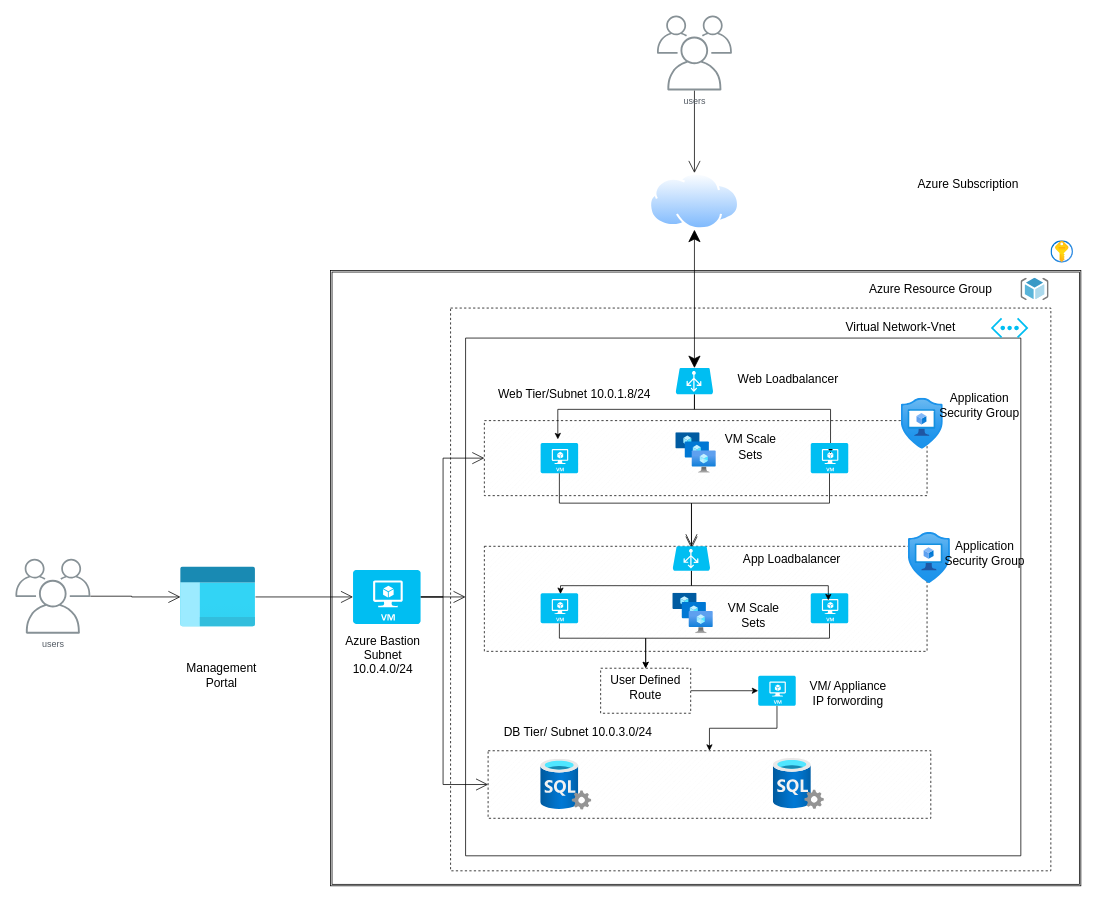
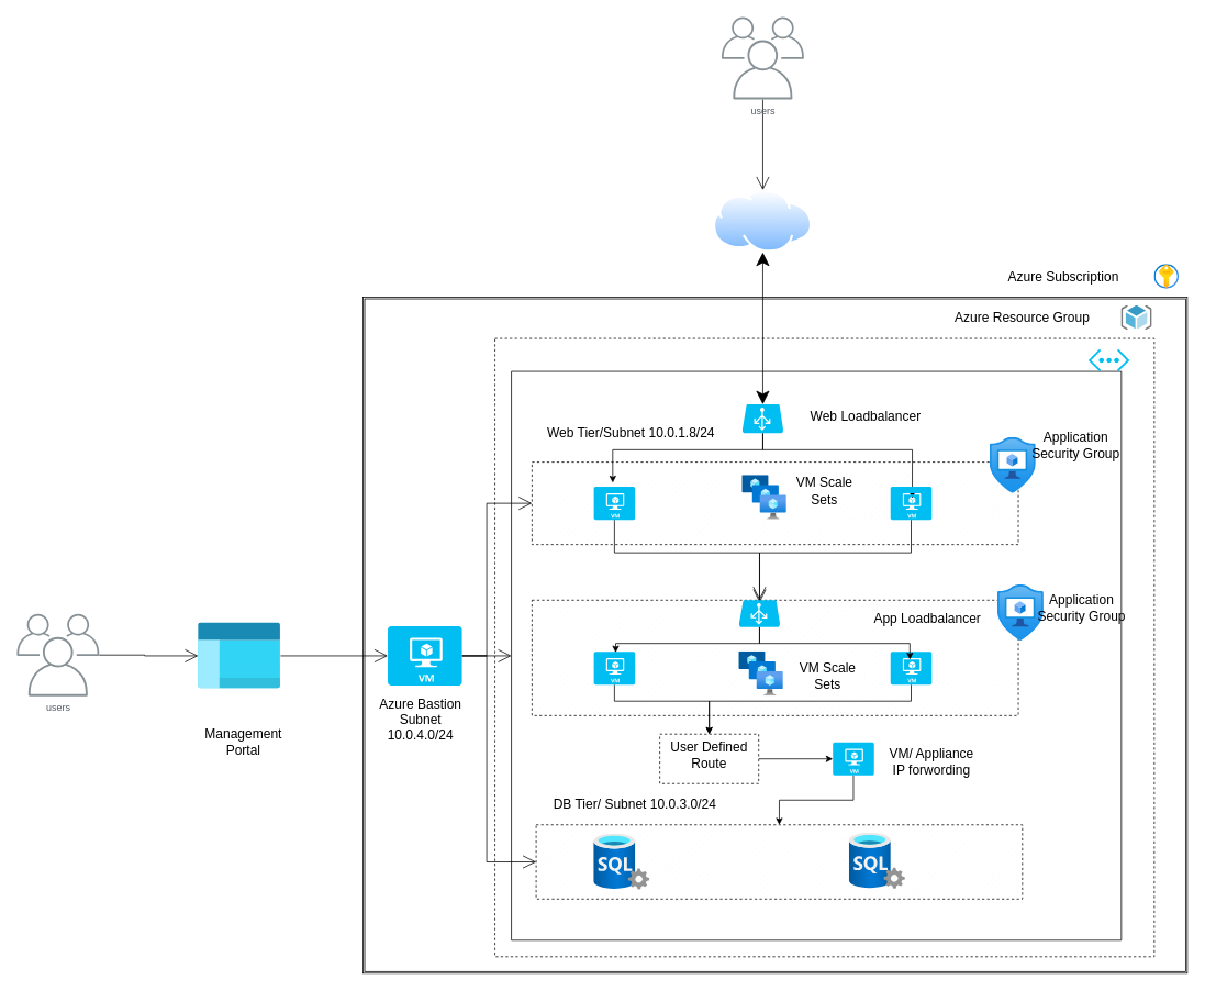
  <mxCell id="0" />
  <mxCell id="1" parent="0" />
  <mxCell id="2" value="" style="shape=ext;double=1;rounded=0;whiteSpace=wrap;html=1;strokeColor=#000000;" vertex="1" parent="1"><mxGeometry x="440" y="360" width="1000" height="820" as="geometry" /></mxCell>
  <mxCell id="3" value="" style="aspect=fixed;html=1;points=[];align=center;image;fontSize=12;image=img/lib/azure2/security/Key_Vaults.svg;" vertex="1" parent="1"><mxGeometry x="1400" y="320" width="30" height="30" as="geometry" /></mxCell>
  <mxCell id="4" value="" style="verticalLabelPosition=bottom;verticalAlign=top;html=1;shape=mxgraph.basic.rect;fillColor2=none;strokeWidth=1;size=20;indent=5;dashed=1;strokeColor=#000000;" vertex="1" parent="1"><mxGeometry x="600" y="410" width="800" height="750" as="geometry" /></mxCell>
  <mxCell id="5" value="" style="verticalLabelPosition=bottom;verticalAlign=top;html=1;shape=mxgraph.basic.rect;fillColor2=none;strokeWidth=1;size=20;indent=5;" vertex="1" parent="1"><mxGeometry x="620" y="450" width="740" height="690" as="geometry" /></mxCell>
  <mxCell id="6" value="" style="verticalLabelPosition=bottom;verticalAlign=top;html=1;shape=mxgraph.basic.patternFillRect;fillStyle=diag;step=5;fillStrokeWidth=0.2;fillStrokeColor=#dddddd;dashed=1;strokeColor=#000000;" vertex="1" parent="1"><mxGeometry x="645" y="560" width="590" height="100" as="geometry" /></mxCell>
  <mxCell id="7" value="" style="verticalLabelPosition=bottom;verticalAlign=top;html=1;shape=mxgraph.basic.patternFillRect;fillStyle=diag;step=5;fillStrokeWidth=0.2;fillStrokeColor=#dddddd;dashed=1;strokeColor=#000000;" vertex="1" parent="1"><mxGeometry x="645" y="727.5" width="590" height="140" as="geometry" /></mxCell>
  <mxCell id="8" value="" style="verticalLabelPosition=bottom;verticalAlign=top;html=1;shape=mxgraph.basic.patternFillRect;fillStyle=diag;step=5;fillStrokeWidth=0.2;fillStrokeColor=#dddddd;dashed=1;strokeColor=#000000;" vertex="1" parent="1"><mxGeometry x="650" y="1000" width="590" height="90" as="geometry" /></mxCell>
  <mxCell id="9" style="edgeStyle=orthogonalEdgeStyle;rounded=0;orthogonalLoop=1;jettySize=auto;html=1;entryX=0.166;entryY=0.25;entryDx=0;entryDy=0;entryPerimeter=0;" edge="1" parent="1" source="11" target="6"><mxGeometry relative="1" as="geometry" /></mxCell>
  <mxCell id="10" style="edgeStyle=orthogonalEdgeStyle;rounded=0;orthogonalLoop=1;jettySize=auto;html=1;entryX=0.782;entryY=0.438;entryDx=0;entryDy=0;entryPerimeter=0;" edge="1" parent="1" source="11" target="6"><mxGeometry relative="1" as="geometry"><Array as="points"><mxPoint x="925" y="545" /><mxPoint x="1106" y="545" /></Array></mxGeometry></mxCell>
  <mxCell id="11" value="" style="verticalLabelPosition=bottom;html=1;verticalAlign=top;align=center;strokeColor=none;fillColor=#00BEF2;shape=mxgraph.azure.azure_load_balancer;dashed=1;" vertex="1" parent="1"><mxGeometry x="900" y="490" width="50" height="35" as="geometry" /></mxCell>
  <mxCell id="12" value="" style="aspect=fixed;html=1;points=[];align=center;image;fontSize=12;image=img/lib/azure2/compute/VM_Scale_Sets.svg;dashed=1;strokeColor=#000000;" vertex="1" parent="1"><mxGeometry x="900" y="576" width="54" height="54" as="geometry" /></mxCell>
  <mxCell id="13" style="edgeStyle=orthogonalEdgeStyle;rounded=0;orthogonalLoop=1;jettySize=auto;html=1;entryX=0.5;entryY=0;entryDx=0;entryDy=0;entryPerimeter=0;fontSize=12;endArrow=open;startSize=14;endSize=14;" edge="1" parent="1" source="14" target="27"><mxGeometry relative="1" as="geometry"><Array as="points"><mxPoint x="745" y="670" /><mxPoint x="921" y="670" /></Array></mxGeometry></mxCell>
  <mxCell id="14" value="" style="verticalLabelPosition=bottom;html=1;verticalAlign=top;align=center;strokeColor=none;fillColor=#00BEF2;shape=mxgraph.azure.virtual_machine;dashed=1;" vertex="1" parent="1"><mxGeometry x="720" y="590" width="50" height="40" as="geometry" /></mxCell>
  <mxCell id="15" style="edgeStyle=orthogonalEdgeStyle;rounded=0;orthogonalLoop=1;jettySize=auto;html=1;entryX=0.468;entryY=0.022;entryDx=0;entryDy=0;entryPerimeter=0;fontSize=12;endArrow=open;startSize=14;endSize=14;" edge="1" parent="1" source="16" target="7"><mxGeometry relative="1" as="geometry"><Array as="points"><mxPoint x="1105" y="670" /><mxPoint x="921" y="670" /></Array></mxGeometry></mxCell>
  <mxCell id="16" value="" style="verticalLabelPosition=bottom;html=1;verticalAlign=top;align=center;strokeColor=none;fillColor=#00BEF2;shape=mxgraph.azure.virtual_machine;dashed=1;" vertex="1" parent="1"><mxGeometry x="1080" y="590" width="50" height="40" as="geometry" /></mxCell>
  <mxCell id="17" value="" style="aspect=fixed;perimeter=ellipsePerimeter;html=1;align=center;shadow=0;dashed=0;spacingTop=3;image;image=img/lib/active_directory/internet_cloud.svg;strokeColor=#000000;" vertex="1" parent="1"><mxGeometry x="865" y="230" width="120" height="75.6" as="geometry" /></mxCell>
  <mxCell id="18" style="edgeStyle=orthogonalEdgeStyle;rounded=0;orthogonalLoop=1;jettySize=auto;html=1;fontSize=12;endArrow=open;startSize=14;endSize=14;" edge="1" parent="1" source="19" target="17"><mxGeometry relative="1" as="geometry" /></mxCell>
  <mxCell id="19" value="users" style="outlineConnect=0;gradientColor=none;fontColor=#545B64;strokeColor=none;fillColor=#879196;dashed=0;verticalLabelPosition=bottom;verticalAlign=top;align=center;html=1;fontSize=12;fontStyle=0;aspect=fixed;shape=mxgraph.aws4.illustration_users;pointerEvents=1" vertex="1" parent="1"><mxGeometry x="875" y="20" width="100" height="100" as="geometry" /></mxCell>
  <mxCell id="20" style="edgeStyle=orthogonalEdgeStyle;rounded=0;orthogonalLoop=1;jettySize=auto;html=1;entryX=0.5;entryY=0;entryDx=0;entryDy=0;" edge="1" parent="1" source="21" target="31"><mxGeometry relative="1" as="geometry"><mxPoint x="928" y="880" as="targetPoint" /><Array as="points"><mxPoint x="745" y="850" /><mxPoint x="860" y="850" /></Array></mxGeometry></mxCell>
  <mxCell id="21" value="" style="verticalLabelPosition=bottom;html=1;verticalAlign=top;align=center;strokeColor=none;fillColor=#00BEF2;shape=mxgraph.azure.virtual_machine;dashed=1;" vertex="1" parent="1"><mxGeometry x="720" y="790" width="50" height="40" as="geometry" /></mxCell>
  <mxCell id="22" style="edgeStyle=orthogonalEdgeStyle;rounded=0;orthogonalLoop=1;jettySize=auto;html=1;exitX=0.5;exitY=1;exitDx=0;exitDy=0;exitPerimeter=0;entryX=0.5;entryY=0;entryDx=0;entryDy=0;" edge="1" parent="1" source="23" target="31"><mxGeometry relative="1" as="geometry"><mxPoint x="860" y="880" as="targetPoint" /><Array as="points"><mxPoint x="1105" y="850" /><mxPoint x="860" y="850" /></Array></mxGeometry></mxCell>
  <mxCell id="23" value="" style="verticalLabelPosition=bottom;html=1;verticalAlign=top;align=center;strokeColor=none;fillColor=#00BEF2;shape=mxgraph.azure.virtual_machine;dashed=1;" vertex="1" parent="1"><mxGeometry x="1080" y="790" width="50" height="40" as="geometry" /></mxCell>
  <mxCell id="24" value="" style="aspect=fixed;html=1;points=[];align=center;image;fontSize=12;image=img/lib/azure2/compute/VM_Scale_Sets.svg;dashed=1;strokeColor=#000000;" vertex="1" parent="1"><mxGeometry x="896" y="790" width="54" height="54" as="geometry" /></mxCell>
  <mxCell id="25" style="edgeStyle=orthogonalEdgeStyle;rounded=0;orthogonalLoop=1;jettySize=auto;html=1;entryX=0.172;entryY=0.454;entryDx=0;entryDy=0;entryPerimeter=0;" edge="1" parent="1" source="27" target="7"><mxGeometry relative="1" as="geometry" /></mxCell>
  <mxCell id="26" style="edgeStyle=orthogonalEdgeStyle;rounded=0;orthogonalLoop=1;jettySize=auto;html=1;entryX=0.777;entryY=0.515;entryDx=0;entryDy=0;entryPerimeter=0;" edge="1" parent="1" source="27" target="7"><mxGeometry relative="1" as="geometry"><Array as="points"><mxPoint x="921" y="780" /><mxPoint x="1103" y="780" /></Array></mxGeometry></mxCell>
  <mxCell id="27" value="" style="verticalLabelPosition=bottom;html=1;verticalAlign=top;align=center;strokeColor=none;fillColor=#00BEF2;shape=mxgraph.azure.azure_load_balancer;dashed=1;" vertex="1" parent="1"><mxGeometry x="896" y="727.5" width="50" height="32.5" as="geometry" /></mxCell>
  <mxCell id="28" value="" style="edgeStyle=orthogonalEdgeStyle;rounded=0;orthogonalLoop=1;jettySize=auto;html=1;" edge="1" parent="1" source="29" target="8"><mxGeometry relative="1" as="geometry" /></mxCell>
  <mxCell id="29" value="" style="verticalLabelPosition=bottom;html=1;verticalAlign=top;align=center;strokeColor=none;fillColor=#00BEF2;shape=mxgraph.azure.virtual_machine;dashed=1;" vertex="1" parent="1"><mxGeometry x="1010" y="900" width="50" height="40" as="geometry" /></mxCell>
  <mxCell id="30" style="edgeStyle=orthogonalEdgeStyle;rounded=0;orthogonalLoop=1;jettySize=auto;html=1;entryX=0;entryY=0.5;entryDx=0;entryDy=0;entryPerimeter=0;" edge="1" parent="1" source="31" target="29"><mxGeometry relative="1" as="geometry" /></mxCell>
  <mxCell id="31" value="" style="rounded=0;whiteSpace=wrap;html=1;dashed=1;strokeColor=#000000;" vertex="1" parent="1"><mxGeometry x="800" y="890" width="120" height="60" as="geometry" /></mxCell>
  <mxCell id="32" value="" style="aspect=fixed;html=1;points=[];align=center;image;fontSize=12;image=img/lib/mscae/ResourceGroup.svg;dashed=1;strokeColor=#000000;" vertex="1" parent="1"><mxGeometry x="1360" y="370" width="37.5" height="30" as="geometry" /></mxCell>
  <mxCell id="33" value="" style="verticalLabelPosition=bottom;html=1;verticalAlign=top;align=center;strokeColor=none;fillColor=#00BEF2;shape=mxgraph.azure.virtual_network;pointerEvents=1;dashed=1;" vertex="1" parent="1"><mxGeometry x="1320" y="423" width="50" height="27" as="geometry" /></mxCell>
  <mxCell id="34" value="" style="aspect=fixed;html=1;points=[];align=center;image;fontSize=12;image=img/lib/azure2/security/Application_Security_Groups.svg;dashed=1;strokeColor=#000000;" vertex="1" parent="1"><mxGeometry x="1200.5" y="530" width="56.0" height="68" as="geometry" /></mxCell>
  <mxCell id="35" value="" style="aspect=fixed;html=1;points=[];align=center;image;fontSize=12;image=img/lib/azure2/security/Application_Security_Groups.svg;dashed=1;strokeColor=#000000;" vertex="1" parent="1"><mxGeometry x="1210" y="709" width="56.0" height="68" as="geometry" /></mxCell>
  <mxCell id="36" style="edgeStyle=orthogonalEdgeStyle;rounded=0;orthogonalLoop=1;jettySize=auto;html=1;fontSize=12;endArrow=open;startSize=14;endSize=14;" edge="1" parent="1" source="39" target="5"><mxGeometry relative="1" as="geometry"><Array as="points"><mxPoint x="570" y="795" /><mxPoint x="570" y="795" /></Array></mxGeometry></mxCell>
  <mxCell id="37" style="edgeStyle=orthogonalEdgeStyle;rounded=0;orthogonalLoop=1;jettySize=auto;html=1;entryX=0;entryY=0.5;entryDx=0;entryDy=0;entryPerimeter=0;fontSize=12;endArrow=open;startSize=14;endSize=14;" edge="1" parent="1" source="39" target="6"><mxGeometry relative="1" as="geometry"><Array as="points"><mxPoint x="590" y="795" /><mxPoint x="590" y="610" /></Array></mxGeometry></mxCell>
  <mxCell id="38" style="edgeStyle=orthogonalEdgeStyle;rounded=0;orthogonalLoop=1;jettySize=auto;html=1;entryX=0;entryY=0.5;entryDx=0;entryDy=0;entryPerimeter=0;fontSize=12;endArrow=open;startSize=14;endSize=14;" edge="1" parent="1" source="39" target="8"><mxGeometry relative="1" as="geometry"><Array as="points"><mxPoint x="590" y="795" /><mxPoint x="590" y="1045" /></Array></mxGeometry></mxCell>
  <mxCell id="39" value="" style="verticalLabelPosition=bottom;html=1;verticalAlign=top;align=center;strokeColor=none;fillColor=#00BEF2;shape=mxgraph.azure.virtual_machine;fontSize=16;" vertex="1" parent="1"><mxGeometry x="470" y="759" width="90" height="72" as="geometry" /></mxCell>
  <mxCell id="40" style="edgeStyle=orthogonalEdgeStyle;rounded=0;orthogonalLoop=1;jettySize=auto;html=1;fontSize=12;endArrow=open;startSize=14;endSize=14;" edge="1" parent="1" source="41" target="39"><mxGeometry relative="1" as="geometry" /></mxCell>
  <mxCell id="41" value="" style="aspect=fixed;html=1;points=[];align=center;image;fontSize=12;image=img/lib/azure2/general/Management_Portal.svg;" vertex="1" parent="1"><mxGeometry x="240" y="755" width="100" height="80" as="geometry" /></mxCell>
  <mxCell id="42" value="Management Portal" style="text;html=1;strokeColor=none;fillColor=none;align=center;verticalAlign=middle;whiteSpace=wrap;rounded=0;fontSize=16;" vertex="1" parent="1"><mxGeometry x="265" y="885" width="60" height="30" as="geometry" /></mxCell>
  <mxCell id="43" value="Azure Bastion Subnet 10.0.4.0/24" style="text;html=1;strokeColor=none;fillColor=none;align=center;verticalAlign=middle;whiteSpace=wrap;rounded=0;fontSize=16;" vertex="1" parent="1"><mxGeometry x="450" y="844" width="120" height="56" as="geometry" /></mxCell>
- <mxCell id="44" value="Azure Subscription" style="text;html=1;strokeColor=none;fillColor=none;align=center;verticalAlign=middle;whiteSpace=wrap;rounded=0;fontSize=16;" vertex="1" parent="1"><mxGeometry x="1210" y="230" width="160" height="30" as="geometry" /></mxCell>
+ <mxCell id="44" value="Azure Subscription" style="text;html=1;strokeColor=none;fillColor=none;align=center;verticalAlign=middle;whiteSpace=wrap;rounded=0;fontSize=16;" vertex="1" parent="1"><mxGeometry x="1210" y="320" width="160" height="30" as="geometry" /></mxCell>
  <mxCell id="45" value="Azure Resource Group" style="text;html=1;strokeColor=none;fillColor=none;align=center;verticalAlign=middle;whiteSpace=wrap;rounded=0;fontSize=16;" vertex="1" parent="1"><mxGeometry x="1140" y="370" width="200" height="30" as="geometry" /></mxCell>
- <mxCell id="46" value="Virtual Network-Vnet" style="text;html=1;strokeColor=none;fillColor=none;align=center;verticalAlign=middle;whiteSpace=wrap;rounded=0;fontSize=16;" vertex="1" parent="1"><mxGeometry x="1100" y="420" width="200" height="30" as="geometry" /></mxCell>
  <mxCell id="47" value="Web Loadbalancer" style="text;html=1;strokeColor=none;fillColor=none;align=center;verticalAlign=middle;whiteSpace=wrap;rounded=0;fontSize=16;" vertex="1" parent="1"><mxGeometry x="970" y="490" width="160" height="30" as="geometry" /></mxCell>
- <mxCell id="48" value="App Loadbalancer" style="text;html=1;strokeColor=none;fillColor=none;align=center;verticalAlign=middle;whiteSpace=wrap;rounded=0;fontSize=16;" vertex="1" parent="1"><mxGeometry x="980" y="729" width="150" height="30" as="geometry" /></mxCell>
+ <mxCell id="48" value="App Loadbalancer" style="text;html=1;strokeColor=none;fillColor=none;align=center;verticalAlign=middle;whiteSpace=wrap;rounded=0;fontSize=16;" vertex="1" parent="1"><mxGeometry x="1050" y="734" width="150" height="30" as="geometry" /></mxCell>
  <mxCell id="49" value="Application Security Group" style="text;html=1;strokeColor=none;fillColor=none;align=center;verticalAlign=middle;whiteSpace=wrap;rounded=0;fontSize=16;" vertex="1" parent="1"><mxGeometry x="1250" y="500" width="110" height="80" as="geometry" /></mxCell>
  <mxCell id="50" value="Application Security Group" style="text;html=1;strokeColor=none;fillColor=none;align=center;verticalAlign=middle;whiteSpace=wrap;rounded=0;fontSize=16;" vertex="1" parent="1"><mxGeometry x="1256.5" y="697" width="110" height="80" as="geometry" /></mxCell>
  <mxCell id="51" value="User Defined Route" style="text;html=1;strokeColor=none;fillColor=none;align=center;verticalAlign=middle;whiteSpace=wrap;rounded=0;fontSize=16;" vertex="1" parent="1"><mxGeometry x="810" y="900" width="100" height="30" as="geometry" /></mxCell>
  <mxCell id="52" value="VM/ Appliance IP forwording" style="text;html=1;strokeColor=none;fillColor=none;align=center;verticalAlign=middle;whiteSpace=wrap;rounded=0;fontSize=16;" vertex="1" parent="1"><mxGeometry x="1070" y="905" width="120" height="35" as="geometry" /></mxCell>
  <mxCell id="53" value="" style="aspect=fixed;html=1;points=[];align=center;image;fontSize=12;image=img/lib/azure2/databases/SQL_Server.svg;" vertex="1" parent="1"><mxGeometry x="720" y="1011" width="68" height="68" as="geometry" /></mxCell>
  <mxCell id="54" value="" style="aspect=fixed;html=1;points=[];align=center;image;fontSize=12;image=img/lib/azure2/databases/SQL_Server.svg;" vertex="1" parent="1"><mxGeometry x="1030" y="1010" width="68" height="68" as="geometry" /></mxCell>
  <mxCell id="55" value="" style="endArrow=classic;startArrow=classic;html=1;rounded=0;fontSize=12;startSize=14;endSize=14;entryX=0.5;entryY=1;entryDx=0;entryDy=0;exitX=0.5;exitY=0;exitDx=0;exitDy=0;exitPerimeter=0;" edge="1" parent="1" source="11" target="17"><mxGeometry width="50" height="50" relative="1" as="geometry"><mxPoint x="1050" y="840" as="sourcePoint" /><mxPoint x="1100" y="790" as="targetPoint" /></mxGeometry></mxCell>
  <mxCell id="56" value="VM Scale Sets" style="text;html=1;strokeColor=none;fillColor=none;align=center;verticalAlign=middle;whiteSpace=wrap;rounded=0;fontSize=16;" vertex="1" parent="1"><mxGeometry x="950" y="580" width="100" height="30" as="geometry" /></mxCell>
  <mxCell id="57" value="VM Scale Sets" style="text;html=1;strokeColor=none;fillColor=none;align=center;verticalAlign=middle;whiteSpace=wrap;rounded=0;fontSize=16;" vertex="1" parent="1"><mxGeometry x="954" y="805" width="100" height="30" as="geometry" /></mxCell>
  <mxCell id="58" style="edgeStyle=orthogonalEdgeStyle;rounded=0;orthogonalLoop=1;jettySize=auto;html=1;fontSize=12;endArrow=open;startSize=14;endSize=14;" edge="1" parent="1" source="59" target="41"><mxGeometry relative="1" as="geometry" /></mxCell>
  <mxCell id="59" value="users" style="outlineConnect=0;gradientColor=none;fontColor=#545B64;strokeColor=none;fillColor=#879196;dashed=0;verticalLabelPosition=bottom;verticalAlign=top;align=center;html=1;fontSize=12;fontStyle=0;aspect=fixed;shape=mxgraph.aws4.illustration_users;pointerEvents=1" vertex="1" parent="1"><mxGeometry x="20" y="744" width="100" height="100" as="geometry" /></mxCell>
  <mxCell id="60" value="Web Tier/Subnet 10.0.1.8/24&amp;nbsp;" style="text;html=1;strokeColor=none;fillColor=none;align=center;verticalAlign=middle;whiteSpace=wrap;rounded=0;fontSize=16;" vertex="1" parent="1"><mxGeometry x="645" y="510" width="245" height="30" as="geometry" /></mxCell>
  <mxCell id="61" value="DB Tier/ Subnet 10.0.3.0/24" style="text;html=1;strokeColor=none;fillColor=none;align=center;verticalAlign=middle;whiteSpace=wrap;rounded=0;fontSize=16;" vertex="1" parent="1"><mxGeometry x="650" y="960" width="240" height="30" as="geometry" /></mxCell>
